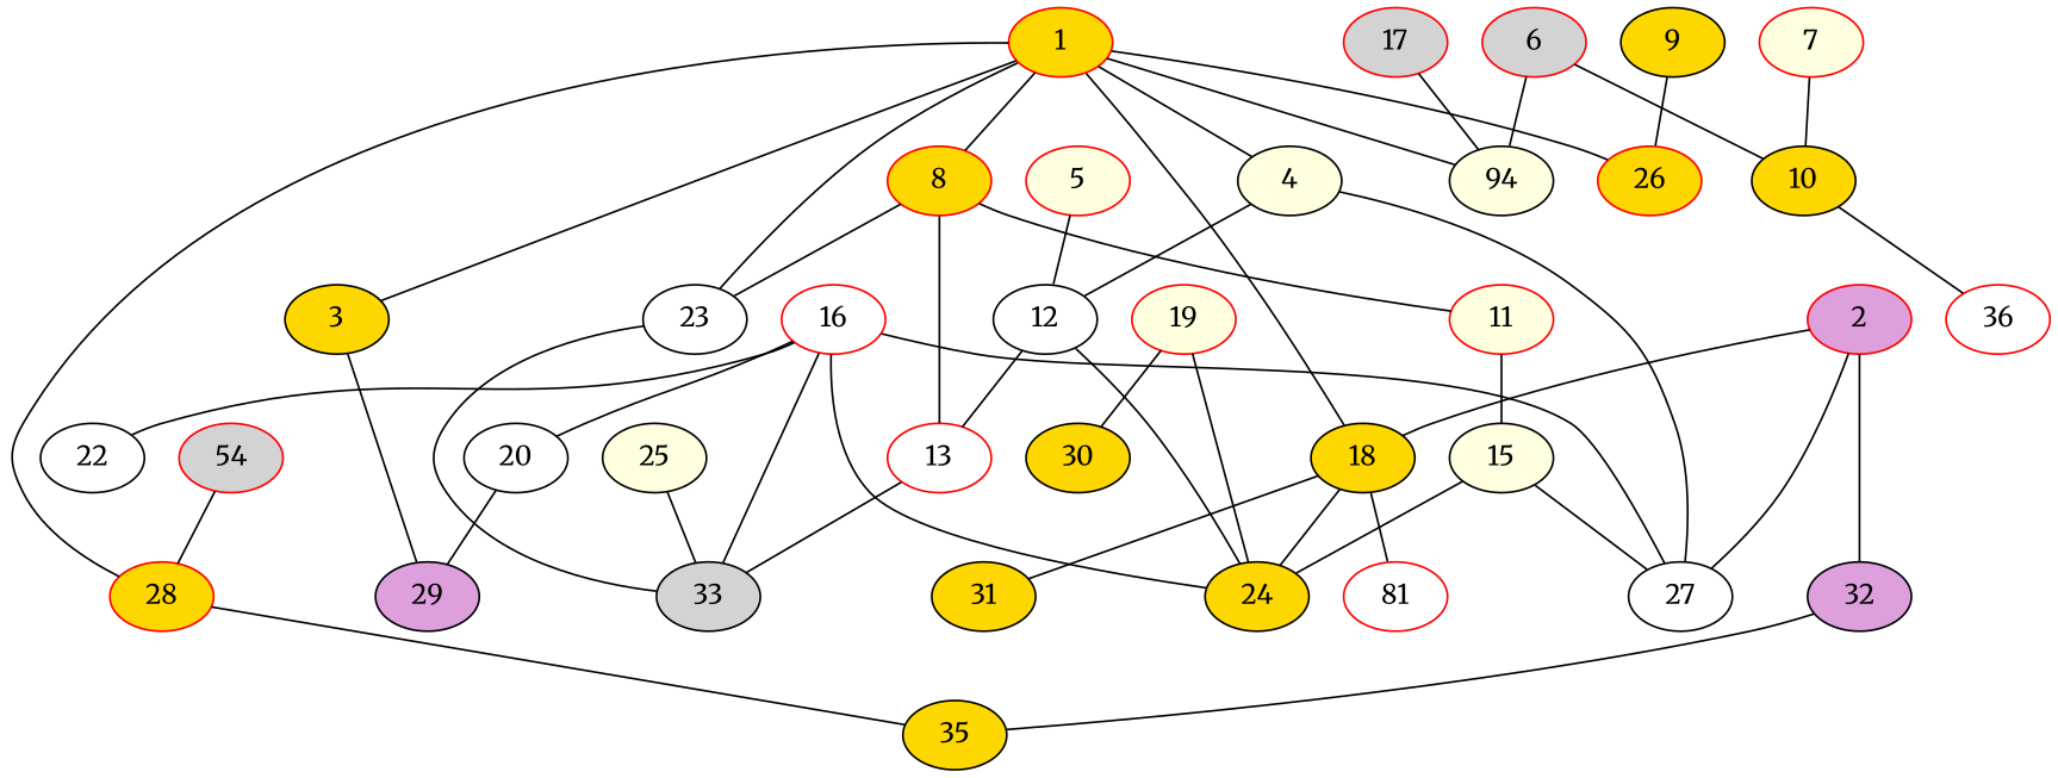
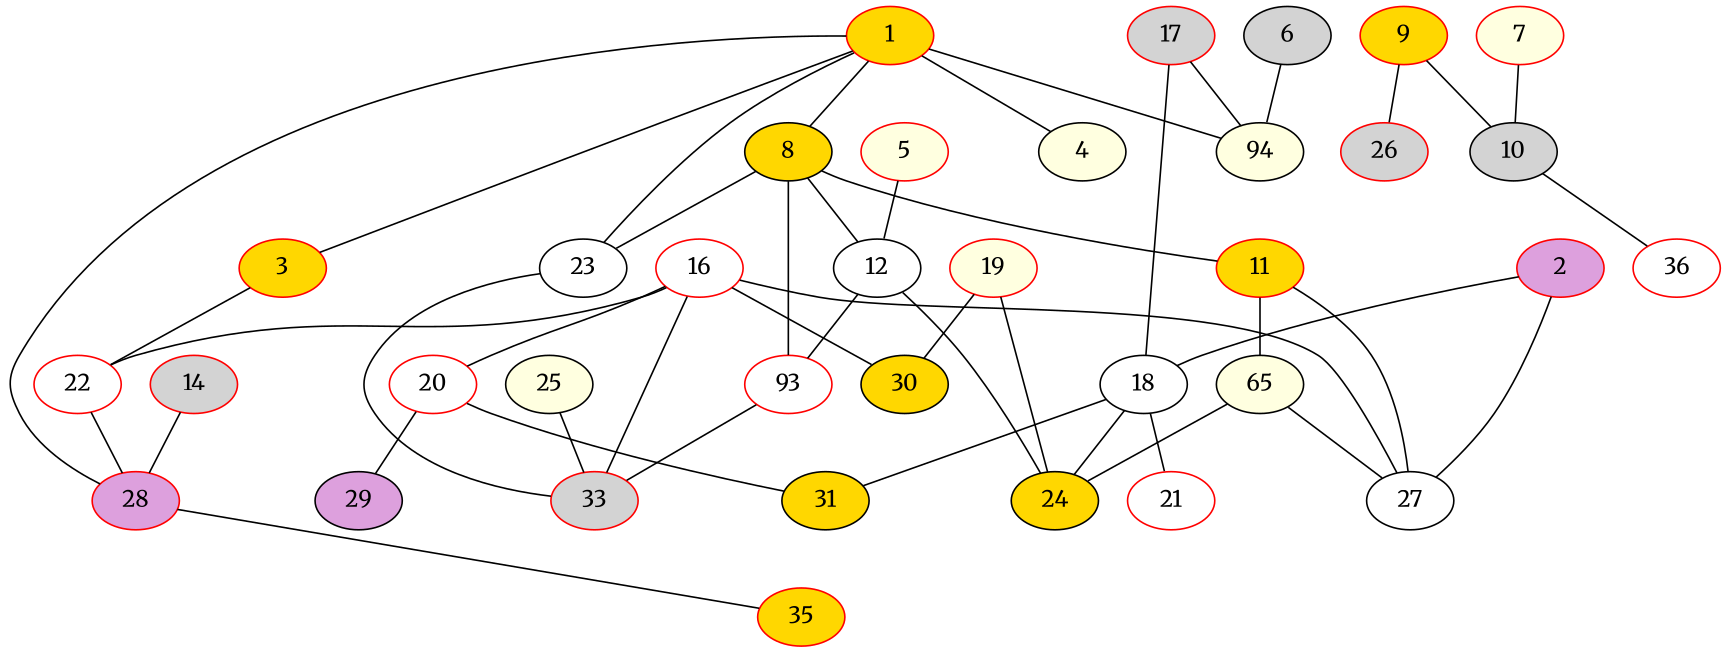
  graph {
    fontname=Merriweather
    node [color=black fillcolor=white fontname=Merriweather style=filled]
    edge [fontname=Merriweather weight=1.0]
    1 [color=red fillcolor=gold]
-   3 [fillcolor=gold]
+   3 [color=red fillcolor=gold]
    4 [fillcolor=lightyellow]
-   8 [color=red fillcolor=gold]
-   18 [fillcolor=gold]
+   8 [fillcolor=gold]
+   18
    23
-   26 [color=red fillcolor=gold]
-   28 [color=red fillcolor=gold]
+   26 [color=red fillcolor=lightgrey]
+   28 [color=red fillcolor=plum]
    n9 [fillcolor=lightyellow label=94]
    29 [fillcolor=plum]
    12
-   11 [color=red fillcolor=lightyellow]
-   13 [color=red]
+   11 [color=red fillcolor=gold]
+   13 [color=red label=93]
    24 [fillcolor=gold]
-   21 [color=red label=81]
+   21 [color=red]
    31 [fillcolor=gold]
-   33 [fillcolor=lightgrey]
-   35 [fillcolor=gold]
+   33 [color=red fillcolor=lightgrey]
+   35 [color=red fillcolor=gold]
    2 [color=red fillcolor=plum]
    27
-   32 [fillcolor=plum]
    5 [color=red fillcolor=lightyellow]
-   6 [color=red fillcolor=lightgrey]
+   6 [fillcolor=lightgrey]
    7 [color=red fillcolor=lightyellow]
-   10 [fillcolor=gold]
+   10 [fillcolor=lightgrey]
    36 [color=red]
-   15 [fillcolor=lightyellow]
-   9 [fillcolor=gold]
-   14 [color=red fillcolor=lightgrey label=54]
+   15 [fillcolor=lightyellow label=65]
+   9 [color=red fillcolor=gold]
+   14 [color=red fillcolor=lightgrey]
    16 [color=red]
-   20
-   22
+   20 [color=red]
+   22 [color=red]
    17 [color=red fillcolor=lightgrey]
    19 [color=red fillcolor=lightyellow]
    30 [fillcolor=gold]
    25 [fillcolor=lightyellow]
    1 -- 3
    1 -- 4
    1 -- 8
-   1 -- 18
+   17 -- 18
    1 -- 23
-   1 -- 26
    1 -- 28
    1 -- n9
-   3 -- 29
-   4 -- 12
+   3 -- 22
+   8 -- 12
    8 -- 23
    8 -- 11
    8 -- 13
    18 -- 24
    18 -- 21
    18 -- 31
    23 -- 33
    28 -- 35
    12 -- 13
    12 -- 24
-   4 -- 27
+   11 -- 27
    11 -- 15
    13 -- 33
    2 -- 18
    2 -- 27
-   2 -- 32
-   32 -- 35
    5 -- 12
    6 -- n9
    7 -- 10
    10 -- 36
    15 -- 24 [weight=2.0]
    15 -- 27
    9 -- 26
-   6 -- 10
+   9 -- 10
    14 -- 28
-   16 -- 24
+   16 -- 30
    16 -- 33
    16 -- 27
    16 -- 20
    16 -- 22
    20 -- 29
+   20 -- 31
+   22 -- 28
    17 -- n9
    19 -- 24
    19 -- 30
    25 -- 33
  }
